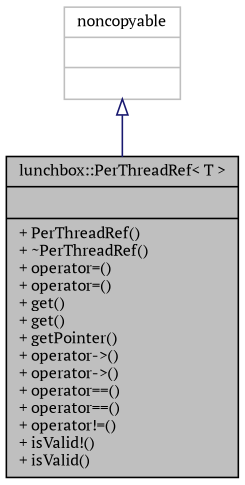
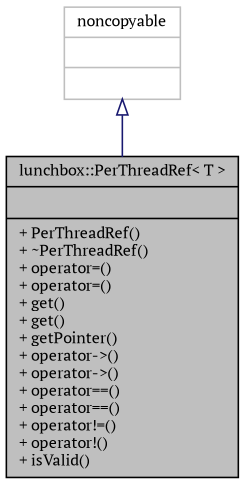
  digraph {
    fontname="PT Serif"
    node [fontname="PT Serif" fontsize=10 shape=record style=filled]
-   n1 [color=black fillcolor=grey75 fontcolor=black height=0.2 label="{lunchbox::PerThreadRef\< T \>\n||+ PerThreadRef()\l+ ~PerThreadRef()\l+ operator=()\l+ operator=()\l+ get()\l+ get()\l+ getPointer()\l+ operator-\>()\l+ operator-\>()\l+ operator==()\l+ operator==()\l+ operator!=()\l+ isValid!()\l+ isValid()\l}" width=0.4]
+   n1 [color=black fillcolor=grey75 fontcolor=black height=0.2 label="{lunchbox::PerThreadRef\< T \>\n||+ PerThreadRef()\l+ ~PerThreadRef()\l+ operator=()\l+ operator=()\l+ get()\l+ get()\l+ getPointer()\l+ operator-\>()\l+ operator-\>()\l+ operator==()\l+ operator==()\l+ operator!=()\l+ operator!()\l+ isValid()\l}" width=0.4]
    n2 [color=grey75 fillcolor=white height=0.2 label="{noncopyable\n||}" width=0.4]
    n2 -> n1 [arrowtail=onormal color=midnightblue dir=back fontname="PT Serif" fontsize=10 labelfontname=Sans labelfontsize=10 style=solid]
  }
